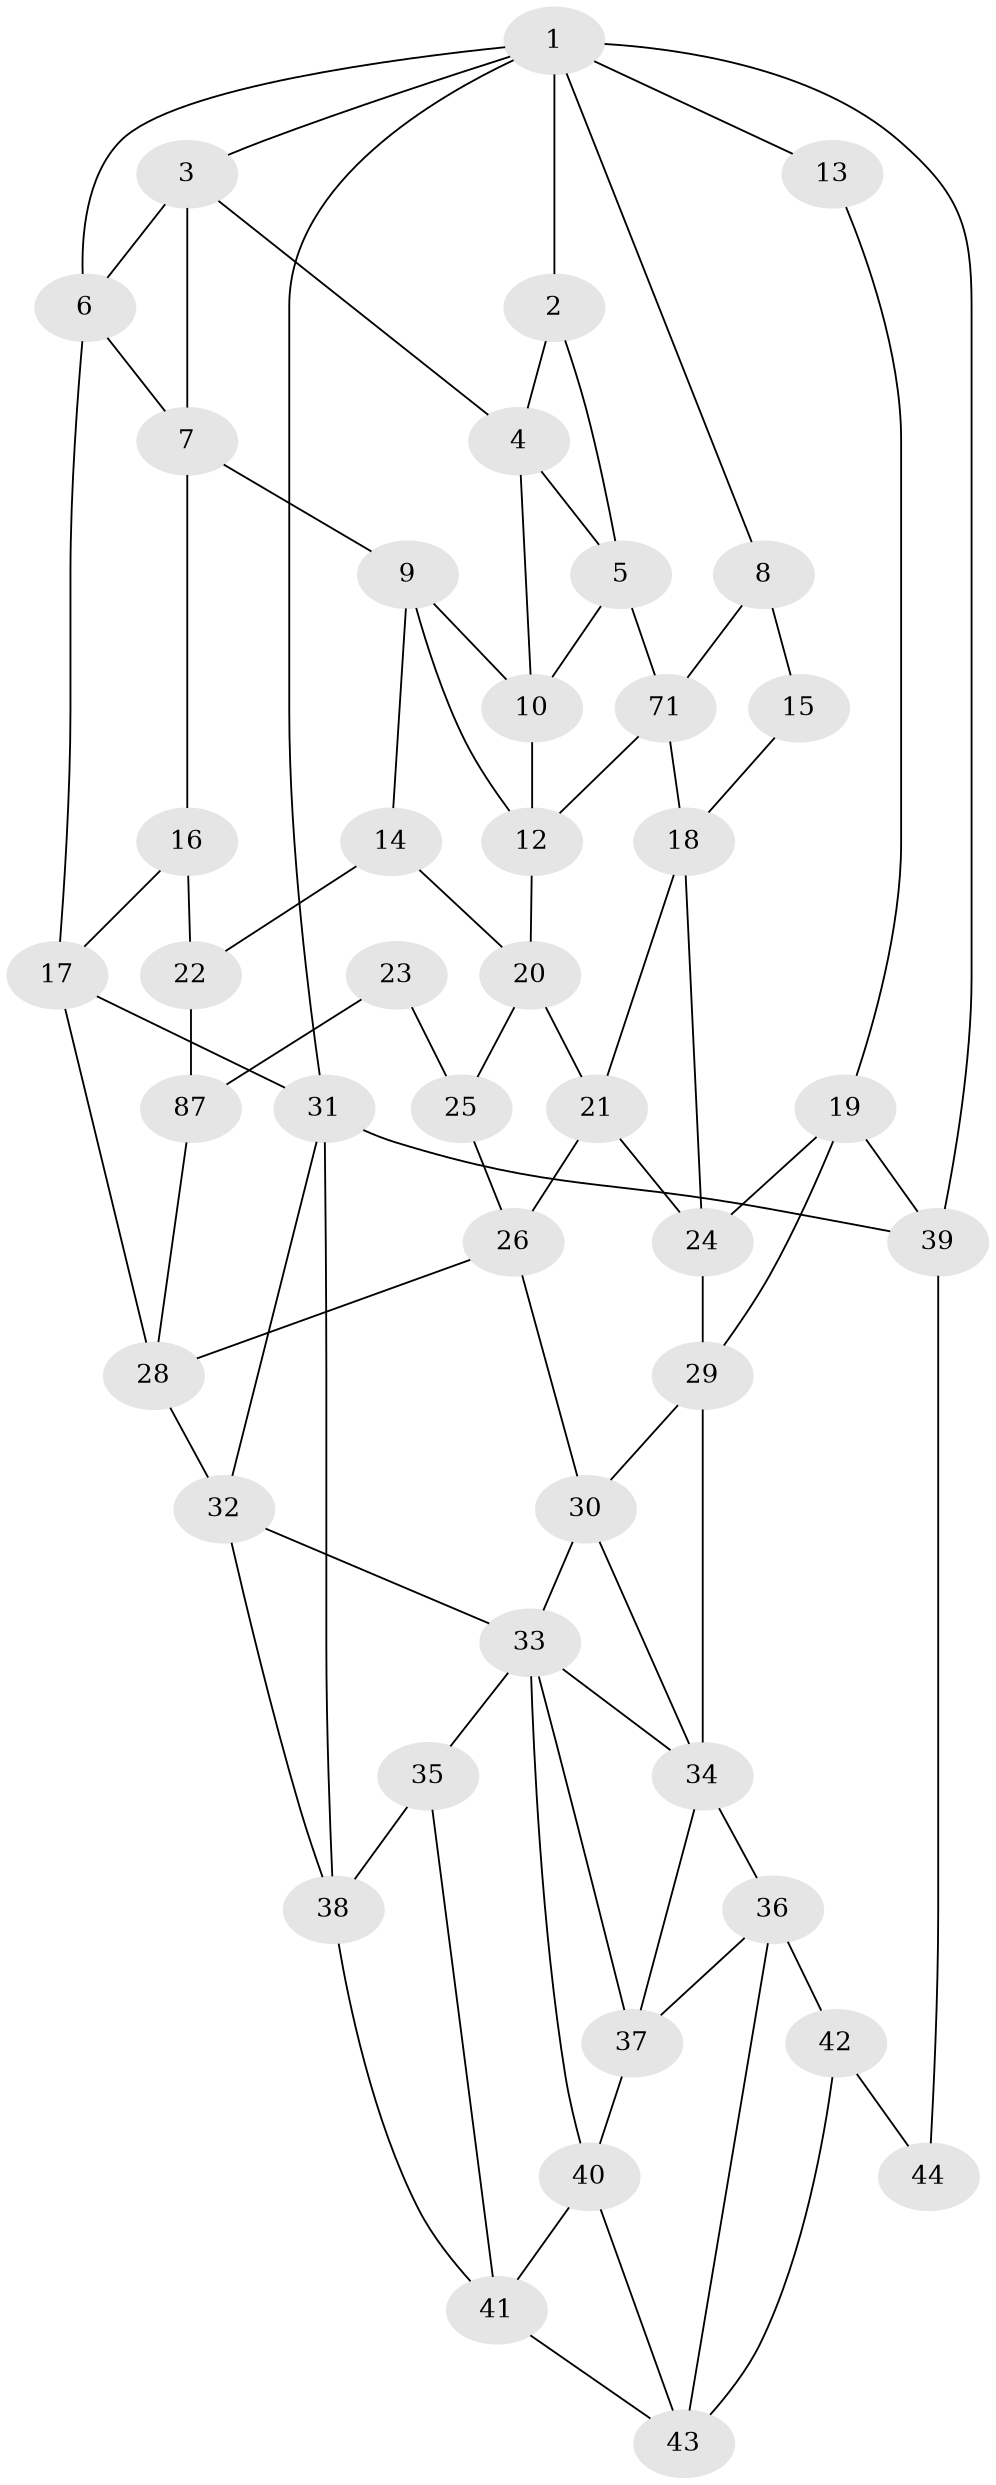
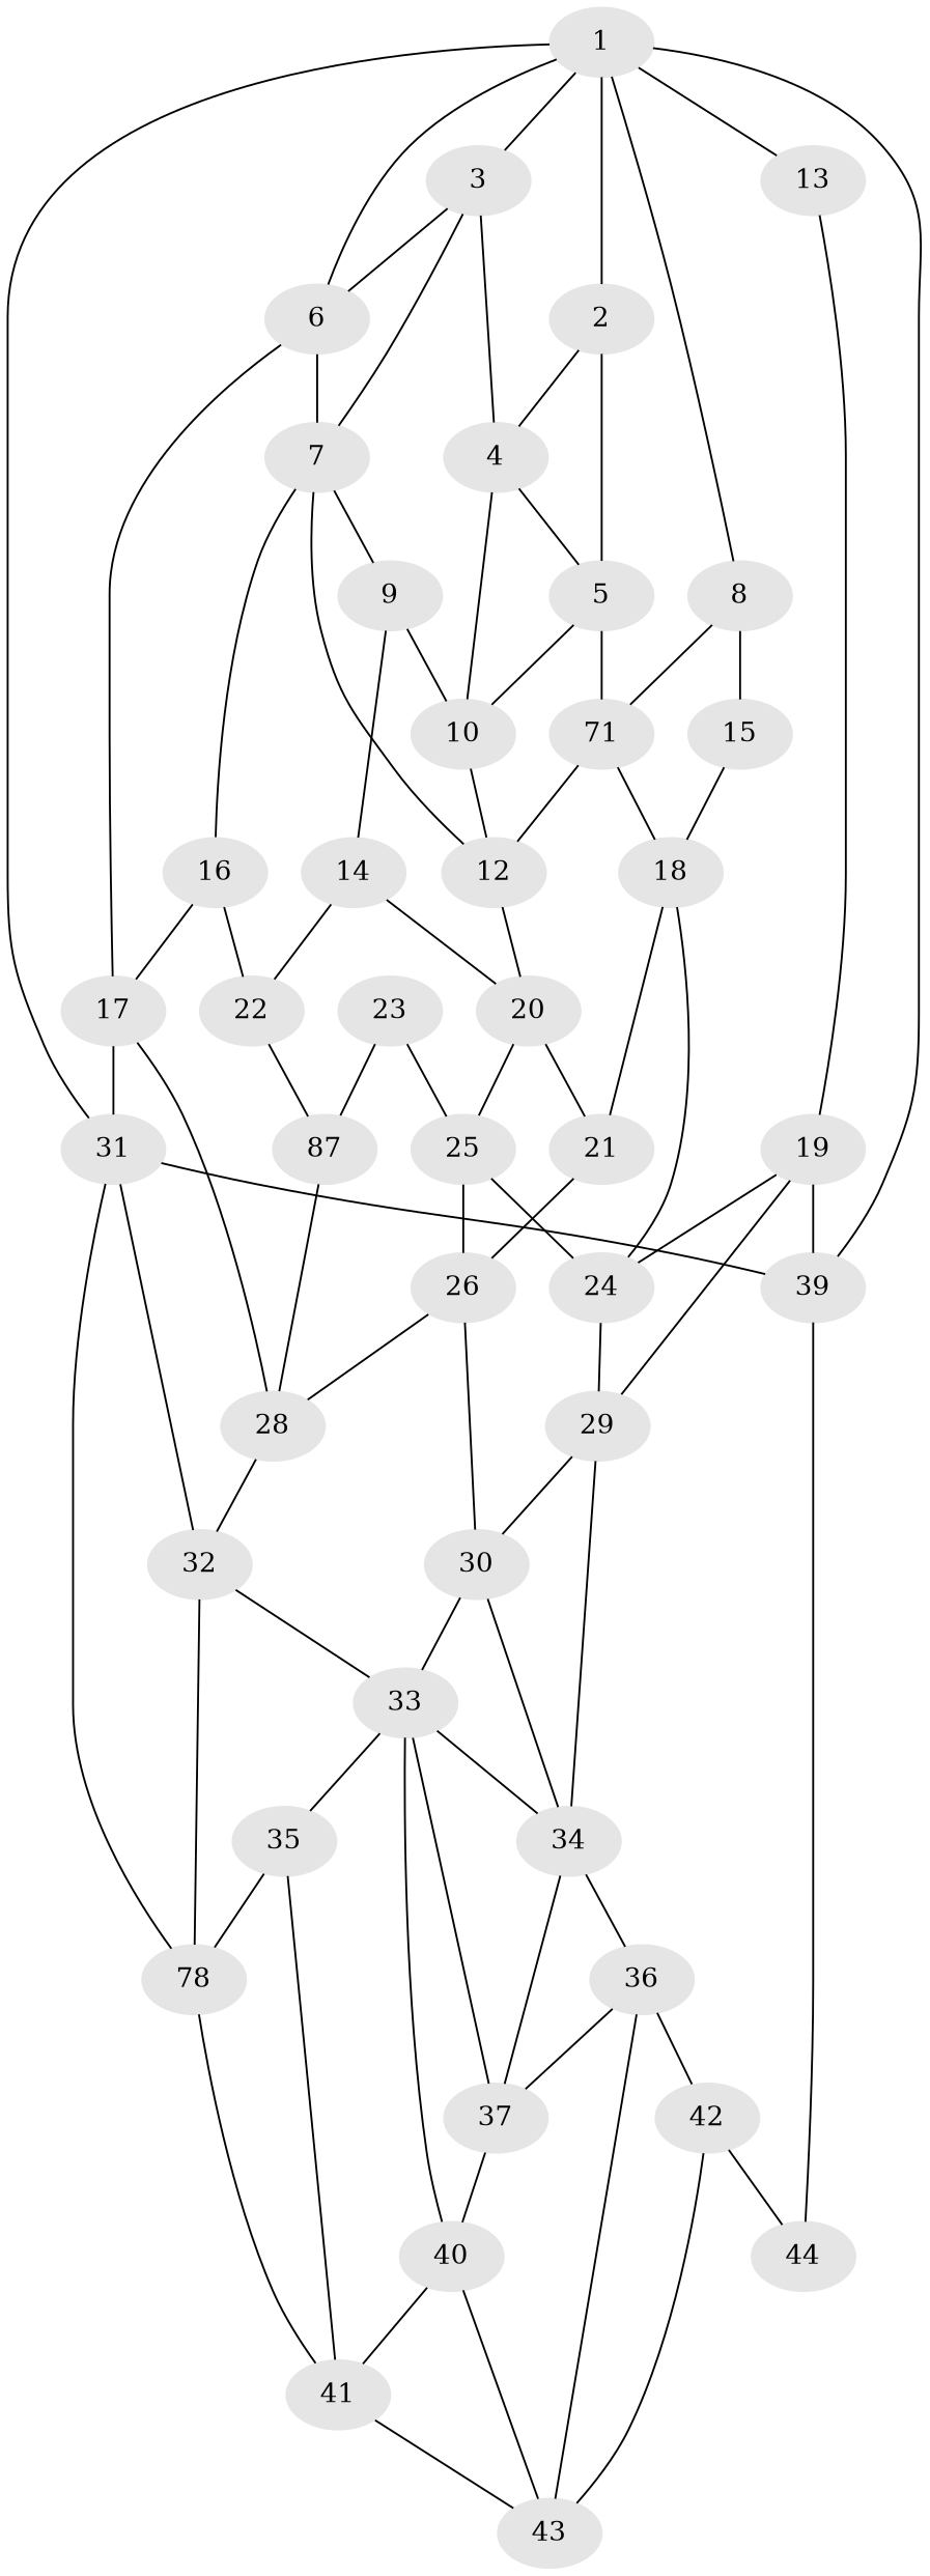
  graph {
    node [color=gray90 style=filled]
    edge [weight=1.0]
    1
    2
    3
    6
    8
    13
    31
    39
    4
    5
    7
    17
    n13 [label=71]
    15
    19
    32
-   38
+   38 [label=78]
    44
    10
    9
    16
    12
    18
    28
    14
    22
    20
    21
    24
    25
    29
    n32 [label=87]
    26
    30
    34
    23
    33
    37
    36
    35
    40
    41
    43
    42
    1 -- 2
    1 -- 3
    1 -- 6
    1 -- 8
    1 -- 13
    1 -- 31
    1 -- 39
    2 -- 4
    2 -- 5
    3 -- 6
    3 -- 4
    3 -- 7
    6 -- 7
    6 -- 17
    8 -- n13
    8 -- 15 [weight=2.0]
    13 -- 19
    31 -- 39
    31 -- 32
    31 -- 38
    39 -- 44 [weight=2.0]
    4 -- 5
    4 -- 10
    5 -- n13
    5 -- 10
    7 -- 9
    7 -- 16
    17 -- 31
    17 -- 28
    n13 -- 12
    n13 -- 18
    15 -- 18
    19 -- 39
    19 -- 24
    19 -- 29
    32 -- 38
    32 -- 33
    38 -- 41
    10 -- 12
    9 -- 10
-   9 -- 12
+   7 -- 12
    9 -- 14
    16 -- 17
    16 -- 22
    12 -- 20
    18 -- 21
    18 -- 24
    28 -- 32
    14 -- 22
    14 -- 20
    22 -- n32 [weight=2.0]
    20 -- 21
    20 -- 25
-   21 -- 24
+   25 -- 24
    21 -- 26
    24 -- 29
    25 -- 26
    29 -- 30
    29 -- 34
    n32 -- 28
    26 -- 28
    26 -- 30
    30 -- 34
    30 -- 33
    34 -- 37
    34 -- 36
    23 -- 25 [weight=2.0]
    23 -- n32
    33 -- 34
    33 -- 37
    33 -- 35
    33 -- 40
    37 -- 40
    36 -- 37
    36 -- 43
    36 -- 42
    35 -- 38
    35 -- 41
    40 -- 41
    40 -- 43
    41 -- 43
    42 -- 44 [weight=2.0]
    42 -- 43
  }
